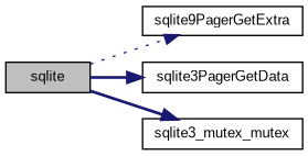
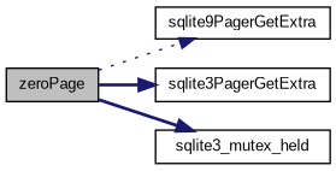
  digraph {
    fontname="Liberation Sans"
    rankdir=LR
    node [color=black fillcolor=white fontname="Liberation Sans" fontsize=10 shape=record style=filled]
    edge [color=midnightblue fontname="Liberation Sans" fontsize=10 labelfontname=FreeSans labelfontsize=10 style=bold]
-   n1 [fillcolor=grey75 fontcolor=black height=0.2 label=sqlite width=0.4]
+   n1 [fillcolor=grey75 fontcolor=black height=0.2 label=zeroPage width=0.4]
    n2 [height=0.2 label=sqlite9PagerGetExtra width=0.4]
-   n3 [height=0.2 label=sqlite3PagerGetData width=0.4]
-   n4 [height=0.2 label=sqlite3_mutex_mutex width=0.4]
+   n3 [height=0.2 label=sqlite3PagerGetExtra width=0.4]
+   n4 [height=0.2 label=sqlite3_mutex_held width=0.4]
    n1 -> n2 [style=dotted]
    n1 -> n3
    n1 -> n4
  }
